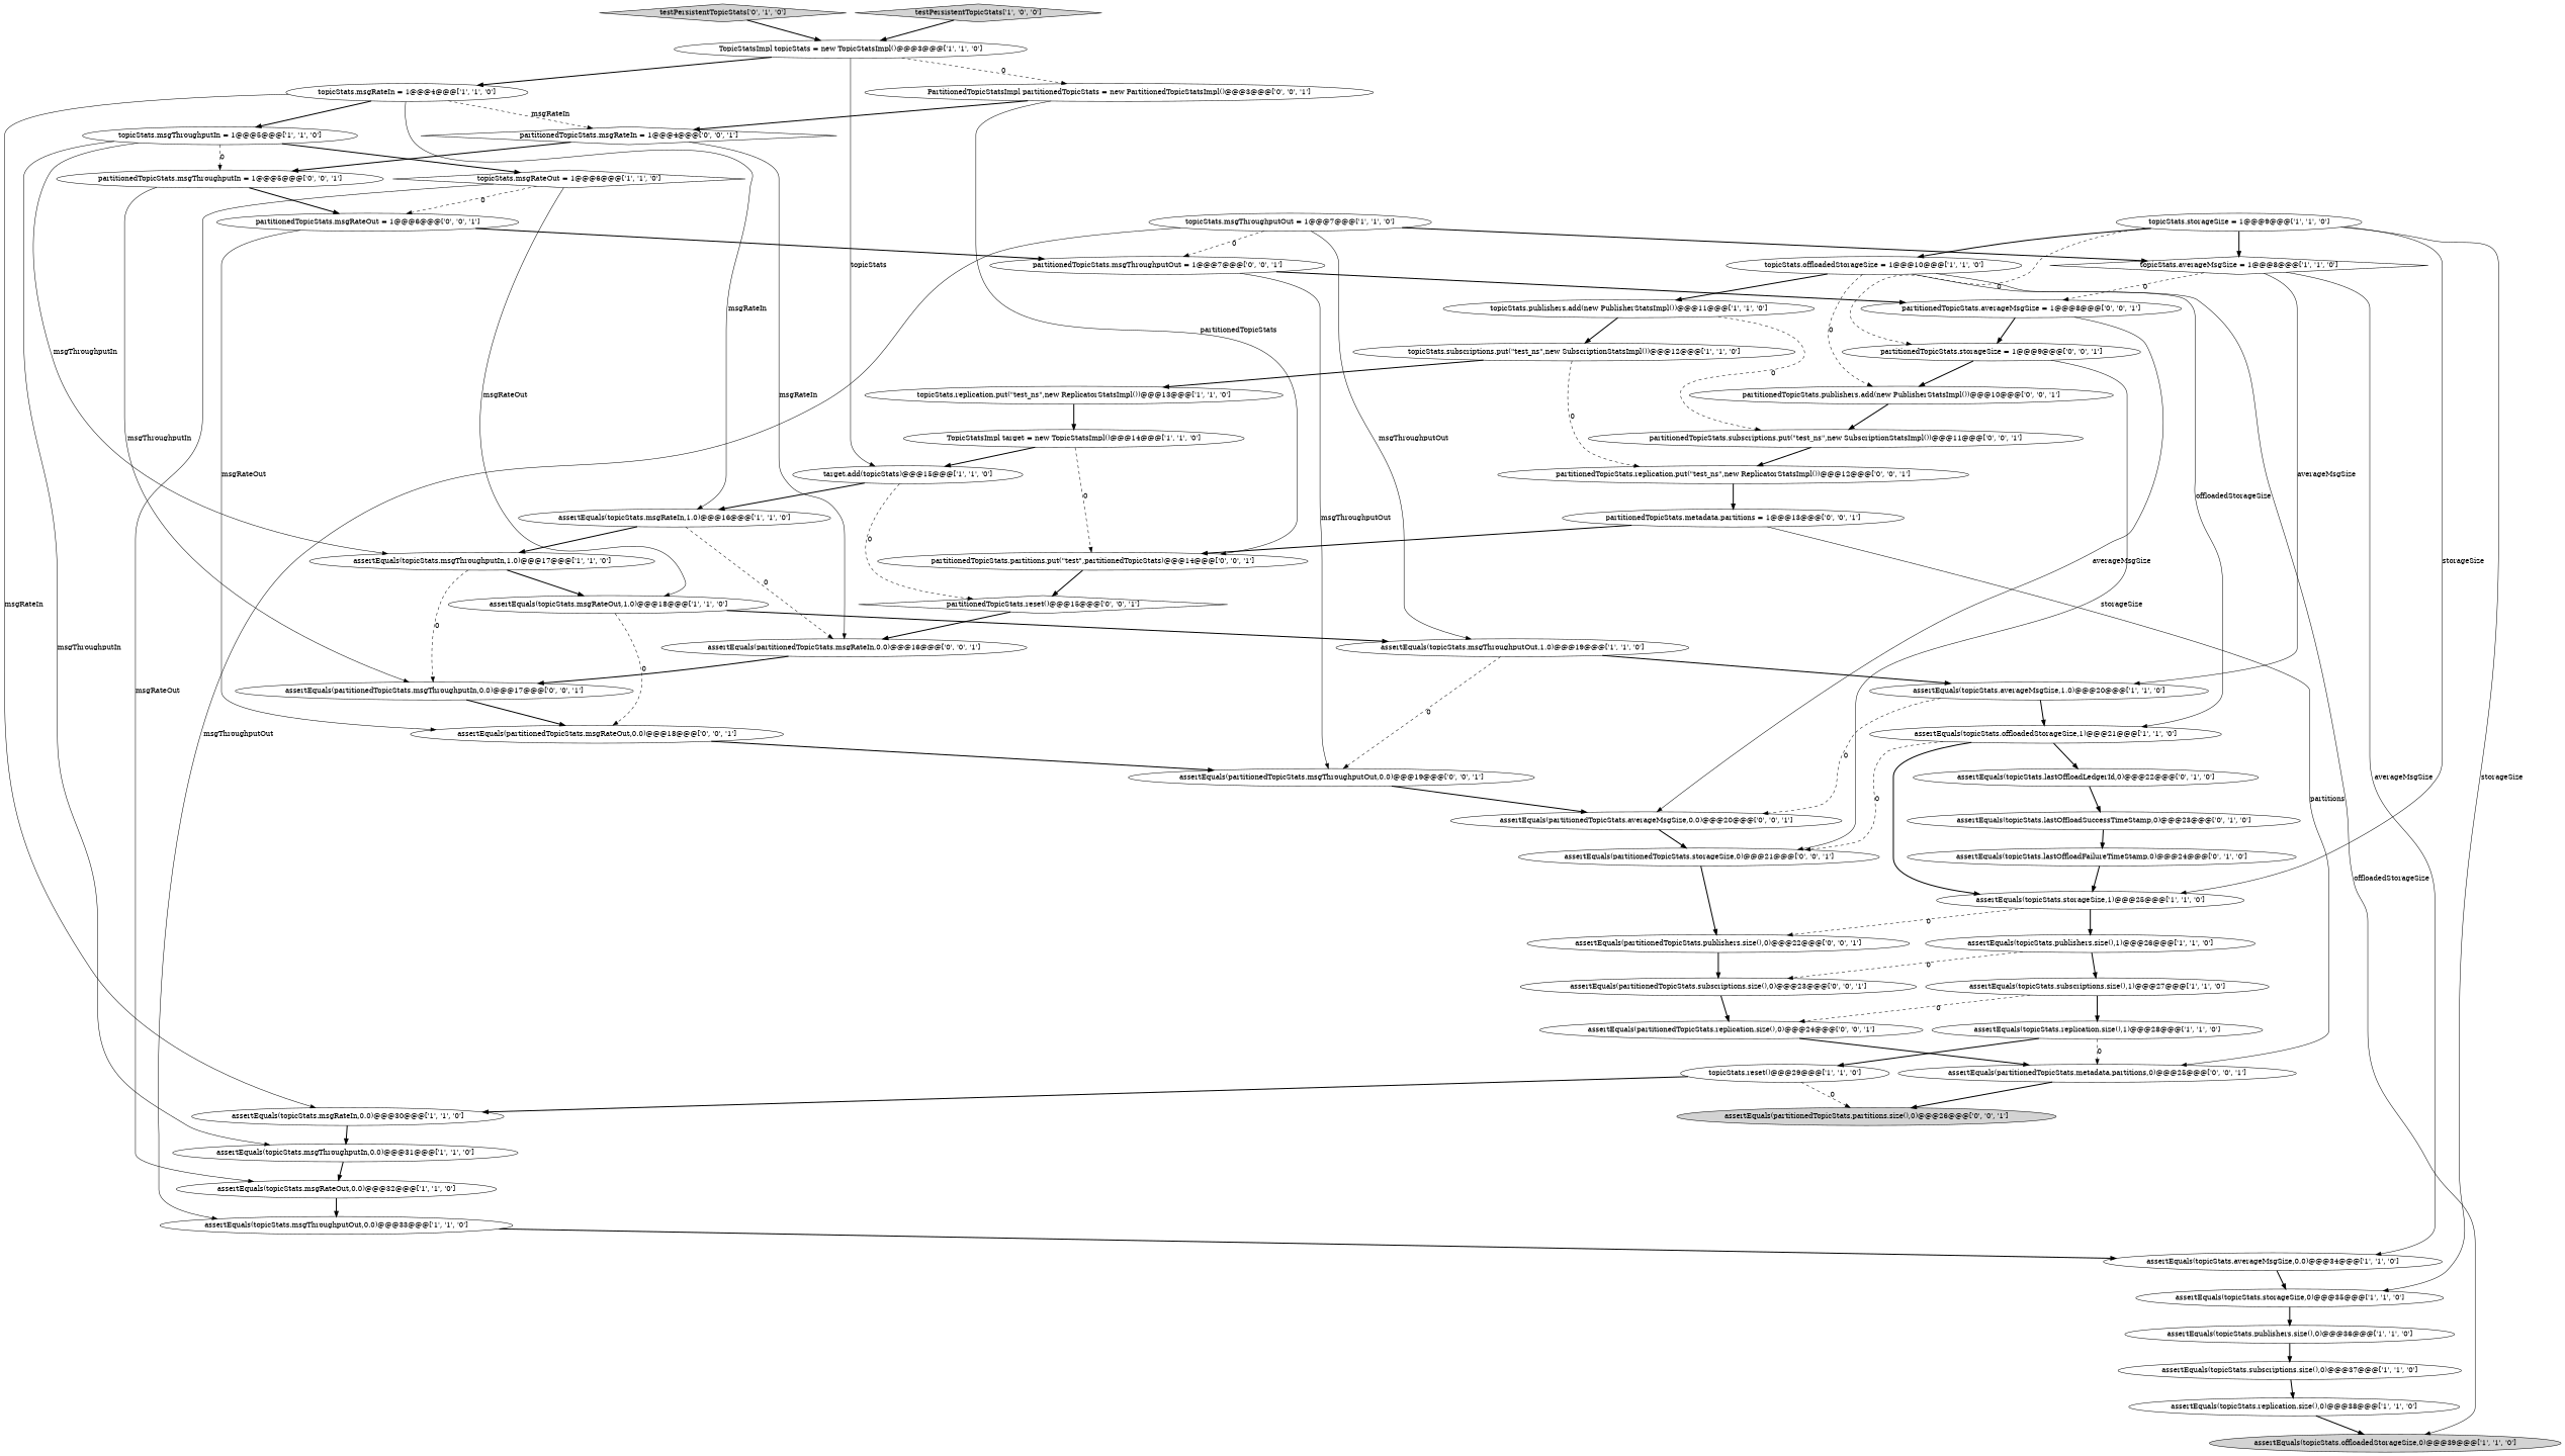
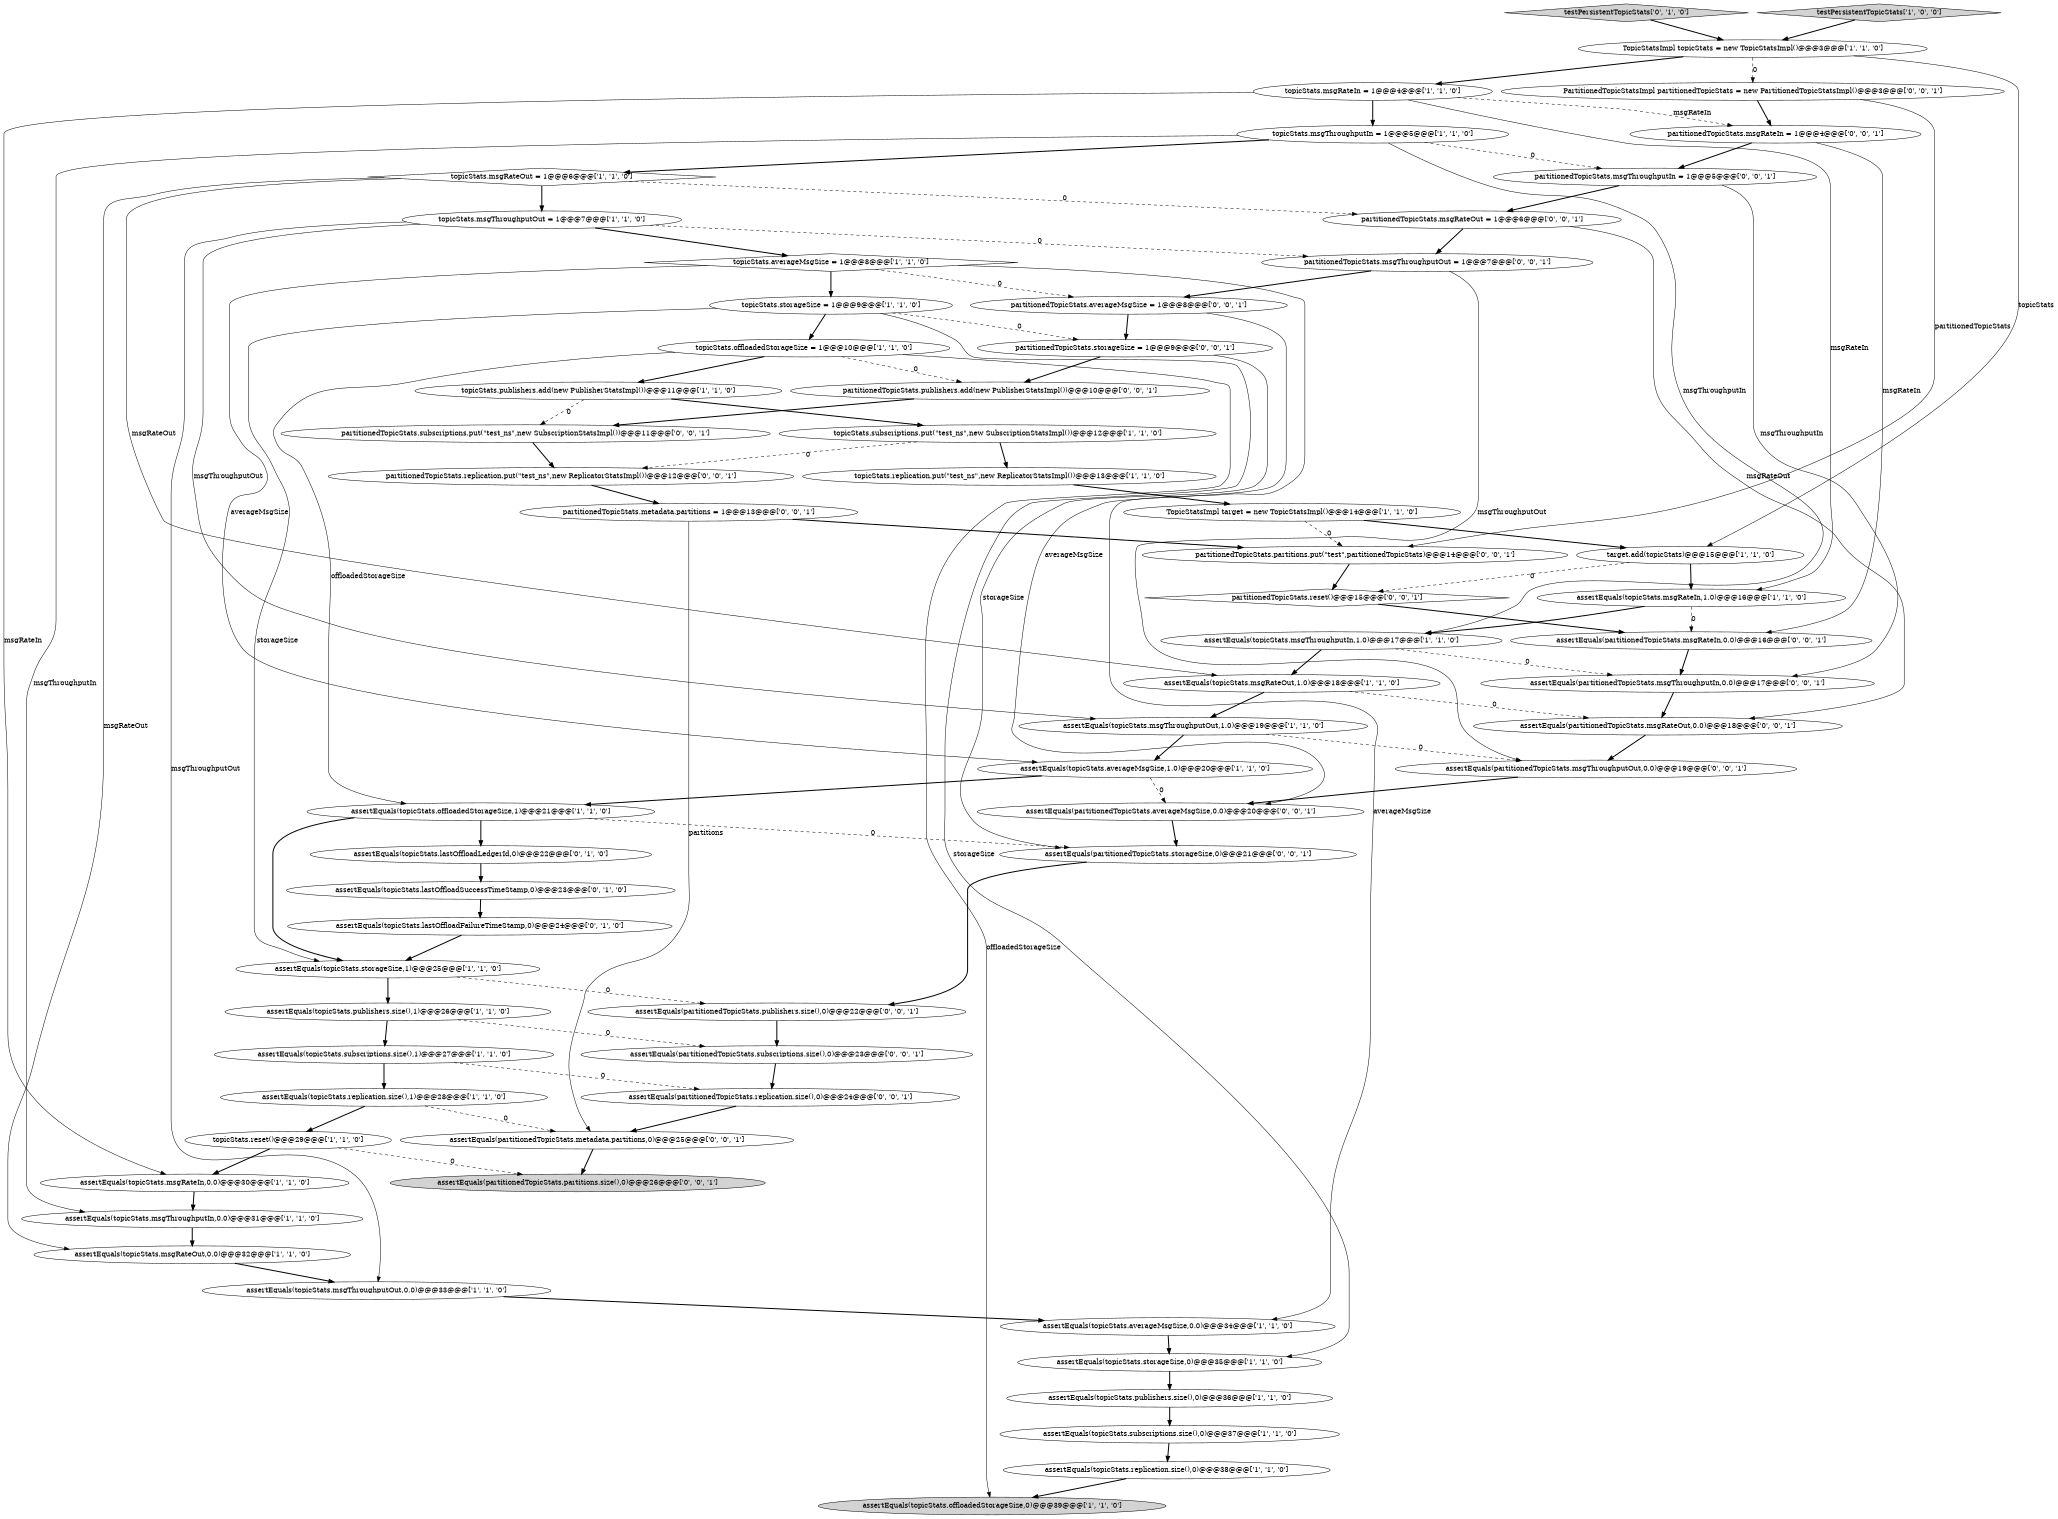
  digraph {
    node [fillcolor=white shape=ellipse style=filled]
    edge [style=bold]
    n1 [label="assertEquals(partitionedTopicStats.msgThroughputIn,0.0)@@@17@@@['0', '0', '1']"]
    n2 [label="assertEquals(partitionedTopicStats.msgRateOut,0.0)@@@18@@@['0', '0', '1']"]
    n3 [label="assertEquals(partitionedTopicStats.msgThroughputOut,0.0)@@@19@@@['0', '0', '1']"]
    n4 [label="topicStats.msgThroughputOut = 1@@@7@@@['1', '1', '0']"]
    n5 [label="assertEquals(topicStats.msgThroughputOut,1.0)@@@19@@@['1', '1', '0']"]
    n6 [label="topicStats.averageMsgSize = 1@@@8@@@['1', '1', '0']" shape=diamond]
    n7 [label="assertEquals(topicStats.msgThroughputOut,0.0)@@@33@@@['1', '1', '0']"]
    n8 [label="partitionedTopicStats.msgThroughputOut = 1@@@7@@@['0', '0', '1']"]
    n9 [label="assertEquals(topicStats.averageMsgSize,1.0)@@@20@@@['1', '1', '0']"]
    n10 [label="partitionedTopicStats.averageMsgSize = 1@@@8@@@['0', '0', '1']"]
    n11 [label="assertEquals(topicStats.averageMsgSize,0.0)@@@34@@@['1', '1', '0']"]
    n12 [label="topicStats.storageSize = 1@@@9@@@['1', '1', '0']"]
    n13 [label="assertEquals(topicStats.offloadedStorageSize,1)@@@21@@@['1', '1', '0']"]
    n14 [label="assertEquals(topicStats.lastOffloadLedgerId,0)@@@22@@@['0', '1', '0']"]
    n15 [label="assertEquals(topicStats.storageSize,1)@@@25@@@['1', '1', '0']"]
    n16 [label="assertEquals(partitionedTopicStats.storageSize,0)@@@21@@@['0', '0', '1']"]
    n17 [label="assertEquals(topicStats.lastOffloadSuccessTimeStamp,0)@@@23@@@['0', '1', '0']"]
    n18 [label="assertEquals(partitionedTopicStats.publishers.size(),0)@@@22@@@['0', '0', '1']"]
    n19 [label="assertEquals(topicStats.publishers.size(),1)@@@26@@@['1', '1', '0']"]
    n20 [label="assertEquals(partitionedTopicStats.metadata.partitions,0)@@@25@@@['0', '0', '1']"]
    n21 [fillcolor=lightgray label="assertEquals(partitionedTopicStats.partitions.size(),0)@@@26@@@['0', '0', '1']"]
    n22 [label="assertEquals(partitionedTopicStats.subscriptions.size(),0)@@@23@@@['0', '0', '1']"]
    n23 [label="assertEquals(partitionedTopicStats.replication.size(),0)@@@24@@@['0', '0', '1']"]
    n24 [label="assertEquals(topicStats.msgThroughputIn,1.0)@@@17@@@['1', '1', '0']"]
    n25 [label="assertEquals(topicStats.msgRateOut,1.0)@@@18@@@['1', '1', '0']"]
    n26 [label="assertEquals(partitionedTopicStats.averageMsgSize,0.0)@@@20@@@['0', '0', '1']"]
    n27 [label="TopicStatsImpl topicStats = new TopicStatsImpl()@@@3@@@['1', '1', '0']"]
    n28 [label="topicStats.msgRateIn = 1@@@4@@@['1', '1', '0']"]
    n29 [label="target.add(topicStats)@@@15@@@['1', '1', '0']"]
    n30 [label="PartitionedTopicStatsImpl partitionedTopicStats = new PartitionedTopicStatsImpl()@@@3@@@['0', '0', '1']"]
    n31 [label="assertEquals(topicStats.msgRateIn,1.0)@@@16@@@['1', '1', '0']"]
-   n32 [label="partitionedTopicStats.msgRateIn = 1@@@4@@@['0', '0', '1']" shape=diamond]
+   n32 [label="partitionedTopicStats.msgRateIn = 1@@@4@@@['0', '0', '1']"]
    n33 [label="topicStats.msgThroughputIn = 1@@@5@@@['1', '1', '0']"]
    n34 [label="assertEquals(topicStats.msgRateIn,0.0)@@@30@@@['1', '1', '0']"]
    n35 [label="partitionedTopicStats.reset()@@@15@@@['0', '0', '1']" shape=diamond]
    n36 [label="partitionedTopicStats.partitions.put(\"test\",partitionedTopicStats)@@@14@@@['0', '0', '1']"]
    n37 [label="assertEquals(partitionedTopicStats.msgRateIn,0.0)@@@16@@@['0', '0', '1']"]
    n38 [label="partitionedTopicStats.msgThroughputIn = 1@@@5@@@['0', '0', '1']"]
    n39 [label="assertEquals(topicStats.msgThroughputIn,0.0)@@@31@@@['1', '1', '0']"]
    n40 [label="topicStats.msgRateOut = 1@@@6@@@['1', '1', '0']" shape=diamond]
    n41 [label="assertEquals(topicStats.msgRateOut,0.0)@@@32@@@['1', '1', '0']"]
    n42 [label="topicStats.reset()@@@29@@@['1', '1', '0']"]
    n43 [label="partitionedTopicStats.msgRateOut = 1@@@6@@@['0', '0', '1']"]
    n44 [fillcolor=lightgray label="assertEquals(topicStats.offloadedStorageSize,0)@@@39@@@['1', '1', '0']"]
    n45 [label="partitionedTopicStats.publishers.add(new PublisherStatsImpl())@@@10@@@['0', '0', '1']"]
    n46 [label="partitionedTopicStats.subscriptions.put(\"test_ns\",new SubscriptionStatsImpl())@@@11@@@['0', '0', '1']"]
    n47 [label="partitionedTopicStats.replication.put(\"test_ns\",new ReplicatorStatsImpl())@@@12@@@['0', '0', '1']"]
    n48 [label="assertEquals(topicStats.publishers.size(),0)@@@36@@@['1', '1', '0']"]
    n49 [label="assertEquals(topicStats.subscriptions.size(),0)@@@37@@@['1', '1', '0']"]
    n50 [label="assertEquals(topicStats.replication.size(),0)@@@38@@@['1', '1', '0']"]
    n51 [label="partitionedTopicStats.metadata.partitions = 1@@@13@@@['0', '0', '1']"]
    n52 [label="assertEquals(topicStats.lastOffloadFailureTimeStamp,0)@@@24@@@['0', '1', '0']"]
    n53 [label="partitionedTopicStats.storageSize = 1@@@9@@@['0', '0', '1']"]
    n54 [label="topicStats.subscriptions.put(\"test_ns\",new SubscriptionStatsImpl())@@@12@@@['1', '1', '0']"]
    n55 [label="topicStats.replication.put(\"test_ns\",new ReplicatorStatsImpl())@@@13@@@['1', '1', '0']"]
    n56 [label="TopicStatsImpl target = new TopicStatsImpl()@@@14@@@['1', '1', '0']"]
    n57 [label="assertEquals(topicStats.subscriptions.size(),1)@@@27@@@['1', '1', '0']"]
    n58 [label="assertEquals(topicStats.replication.size(),1)@@@28@@@['1', '1', '0']"]
    n59 [fillcolor=lightgray label="testPersistentTopicStats['0', '1', '0']" shape=diamond]
    n60 [label="topicStats.offloadedStorageSize = 1@@@10@@@['1', '1', '0']"]
    n61 [label="topicStats.publishers.add(new PublisherStatsImpl())@@@11@@@['1', '1', '0']"]
    n62 [fillcolor=lightgray label="testPersistentTopicStats['1', '0', '0']" shape=diamond]
    n63 [label="assertEquals(topicStats.storageSize,0)@@@35@@@['1', '1', '0']"]
    n1 -> n2
    n2 -> n3
    n3 -> n26
    n4 -> n5 [label=msgThroughputOut style=solid]
    n4 -> n6
    n4 -> n7 [label=msgThroughputOut style=solid]
    n4 -> n8 [label=0 style=dashed]
    n5 -> n3 [label=0 style=dashed]
    n5 -> n9
    n6 -> n9 [label=averageMsgSize style=solid]
    n6 -> n10 [label=0 style=dashed]
    n6 -> n11 [label=averageMsgSize style=solid]
-   n12 -> n6
+   n6 -> n12
    n7 -> n11
    n8 -> n3 [label=msgThroughputOut style=solid]
    n8 -> n10
    n9 -> n13
    n9 -> n26 [label=0 style=dashed]
    n10 -> n26 [label=averageMsgSize style=solid]
    n10 -> n53
    n11 -> n63
    n12 -> n15 [label=storageSize style=solid]
    n12 -> n53 [label=0 style=dashed]
    n12 -> n60
    n12 -> n63 [label=storageSize style=solid]
    n13 -> n14
    n13 -> n15
    n13 -> n16 [label=0 style=dashed]
    n14 -> n17
    n15 -> n18 [label=0 style=dashed]
    n15 -> n19
    n16 -> n18
    n17 -> n52
    n18 -> n22
    n19 -> n22 [label=0 style=dashed]
    n19 -> n57
    n20 -> n21
    n22 -> n23
    n23 -> n20
    n24 -> n1 [label=0 style=dashed]
    n24 -> n25
    n25 -> n2 [label=0 style=dashed]
    n25 -> n5
    n26 -> n16
    n27 -> n28
    n27 -> n29 [label=topicStats style=solid]
    n27 -> n30 [label=0 style=dashed]
    n28 -> n31 [label=msgRateIn style=solid]
    n28 -> n32 [label=msgRateIn style=dashed]
    n28 -> n33
    n28 -> n34 [label=msgRateIn style=solid]
    n29 -> n31
    n29 -> n35 [label=0 style=dashed]
    n30 -> n32
    n30 -> n36 [label=partitionedTopicStats style=solid]
    n31 -> n24
    n31 -> n37 [label=0 style=dashed]
    n32 -> n37 [label=msgRateIn style=solid]
    n32 -> n38
    n33 -> n24 [label=msgThroughputIn style=solid]
    n33 -> n38 [label=0 style=dashed]
    n33 -> n39 [label=msgThroughputIn style=solid]
    n33 -> n40
    n34 -> n39
    n35 -> n37
    n36 -> n35
    n37 -> n1
    n38 -> n1 [label=msgThroughputIn style=solid]
    n38 -> n43
    n39 -> n41
+   n40 -> n4
    n40 -> n25 [label=msgRateOut style=solid]
    n40 -> n41 [label=msgRateOut style=solid]
    n40 -> n43 [label=0 style=dashed]
    n41 -> n7
    n42 -> n21 [label=0 style=dashed]
    n42 -> n34
    n43 -> n2 [label=msgRateOut style=solid]
    n43 -> n8
    n45 -> n46
    n46 -> n47
    n47 -> n51
    n48 -> n49
    n49 -> n50
    n50 -> n44
    n51 -> n20 [label=partitions style=solid]
    n51 -> n36
    n52 -> n15
    n53 -> n16 [label=storageSize style=solid]
    n53 -> n45
    n54 -> n47 [label=0 style=dashed]
    n54 -> n55
    n55 -> n56
    n56 -> n29
    n56 -> n36 [label=0 style=dashed]
    n57 -> n23 [label=0 style=dashed]
    n57 -> n58
    n58 -> n20 [label=0 style=dashed]
    n58 -> n42
    n59 -> n27
    n60 -> n13 [label=offloadedStorageSize style=solid]
    n60 -> n44 [label=offloadedStorageSize style=solid]
    n60 -> n45 [label=0 style=dashed]
    n60 -> n61
    n61 -> n46 [label=0 style=dashed]
    n61 -> n54
    n62 -> n27
    n63 -> n48
  }
